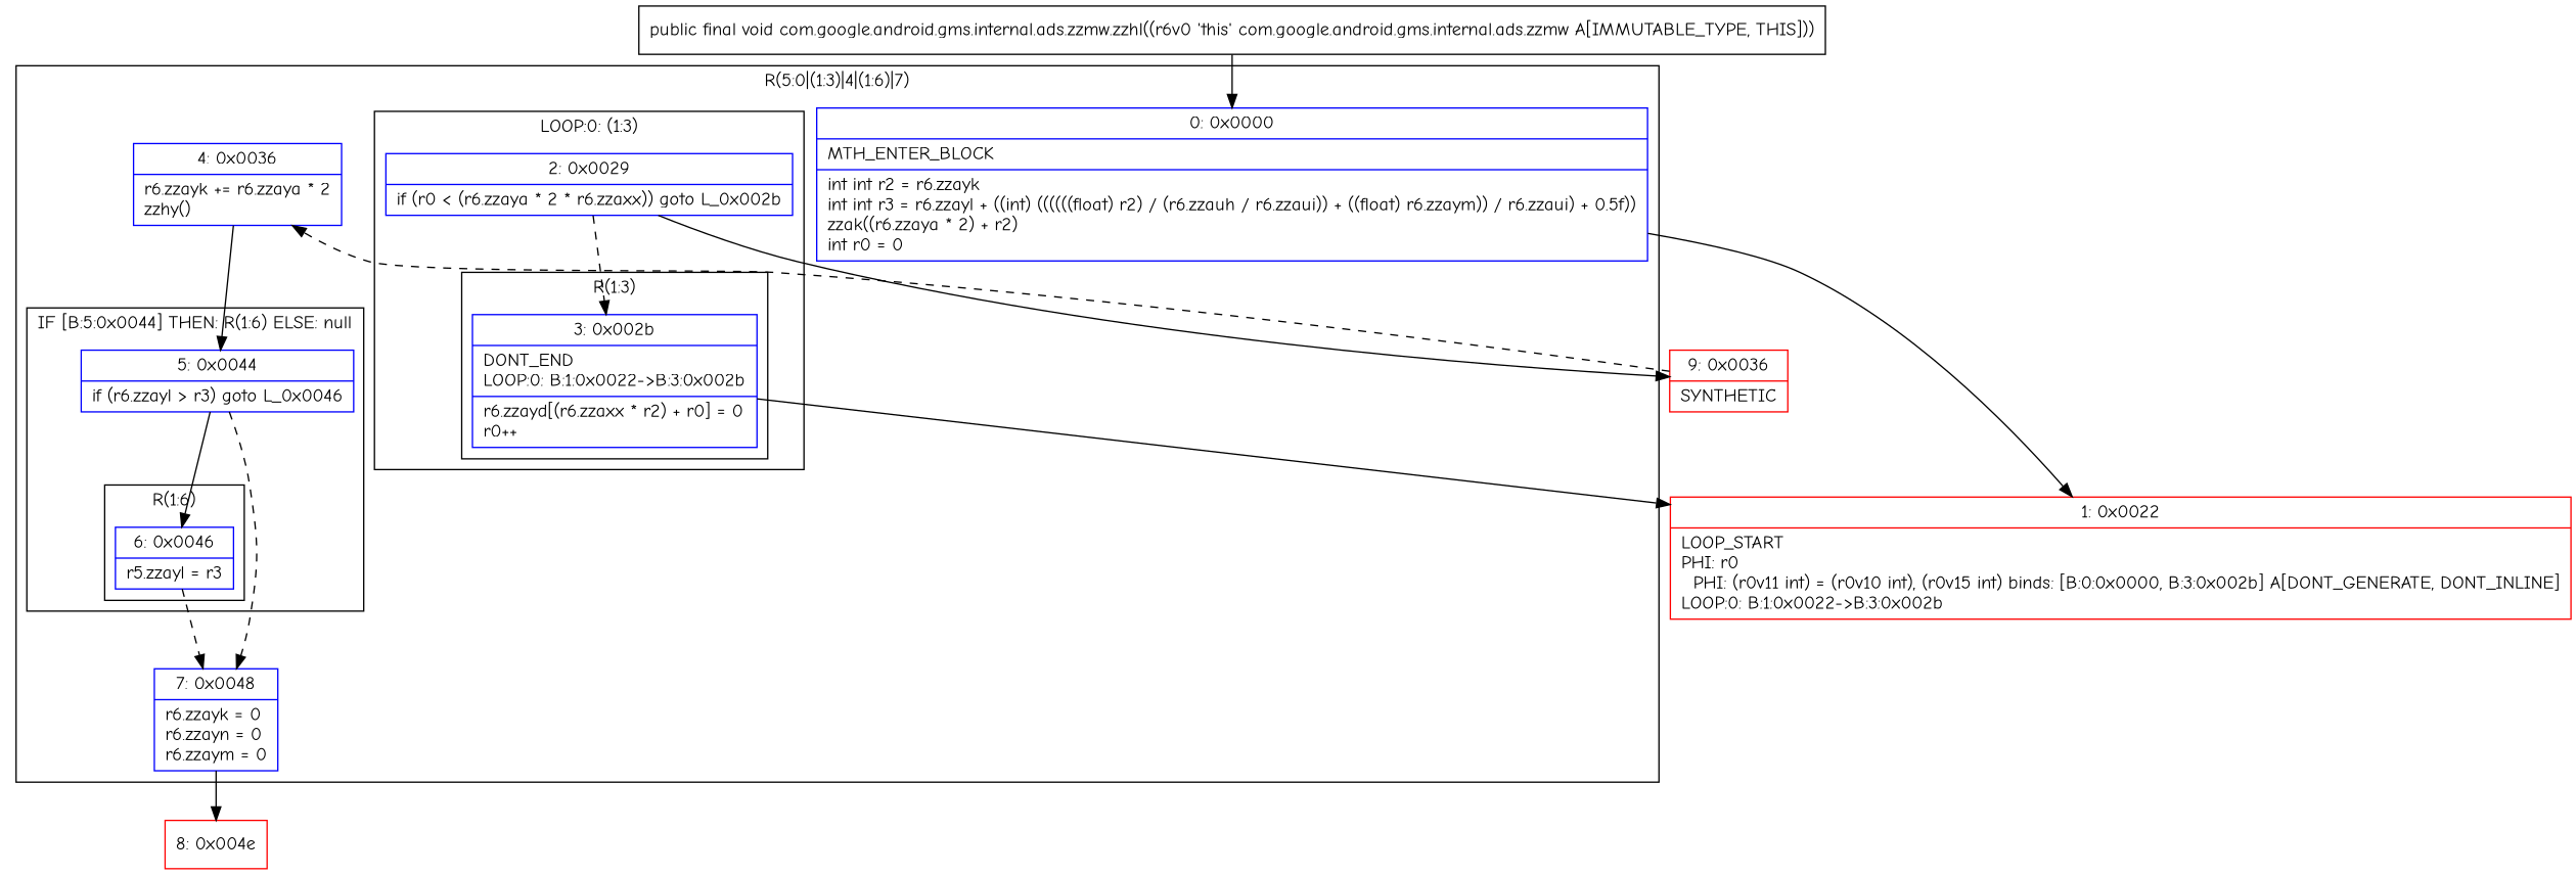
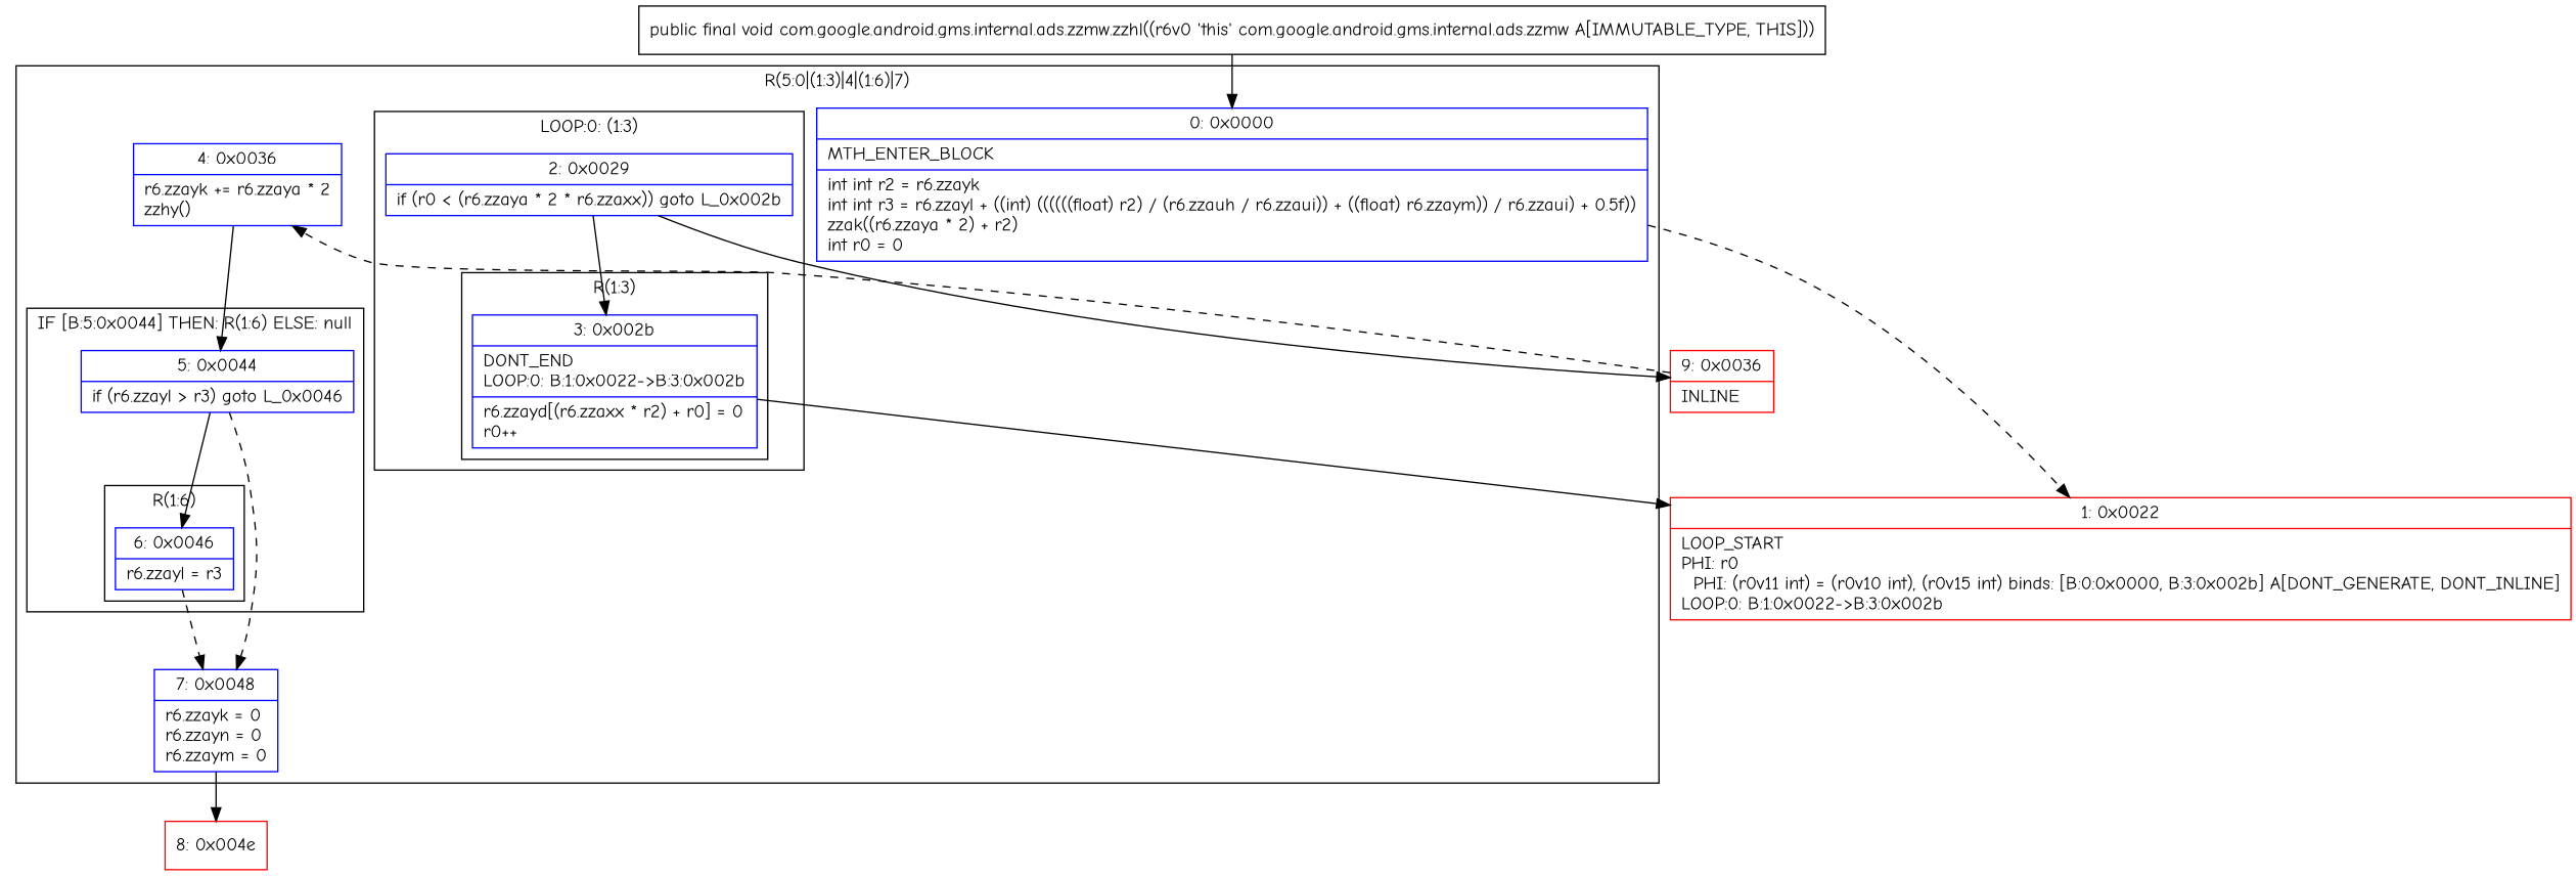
  digraph {
    fontname="Comic Neue"
    node [color=blue fontname="Comic Neue" shape=record]
    edge [fontname="Comic Neue"]
    n1 [label="{3\:\ 0x002b|DONT_END\lLOOP:0: B:1:0x0022\-\>B:3:0x002b\l|r6.zzayd[(r6.zzaxx * r2) + r0] = 0\lr0++\l}"]
    n2 [label="{2\:\ 0x0029|if (r0 \< (r6.zzaya * 2 * r6.zzaxx)) goto L_0x002b\l}"]
-   n3 [label="{6\:\ 0x0046|r5.zzayl = r3\l}"]
+   n3 [label="{6\:\ 0x0046|r6.zzayl = r3\l}"]
    n4 [label="{5\:\ 0x0044|if (r6.zzayl \> r3) goto L_0x0046\l}"]
    n5 [label="{0\:\ 0x0000|MTH_ENTER_BLOCK\l|int int r2 = r6.zzayk\lint int r3 = r6.zzayl + ((int) ((((((float) r2) \/ (r6.zzauh \/ r6.zzaui)) + ((float) r6.zzaym)) \/ r6.zzaui) + 0.5f))\lzzak((r6.zzaya * 2) + r2)\lint r0 = 0\l}"]
    n6 [label="{4\:\ 0x0036|r6.zzayk += r6.zzaya * 2\lzzhy()\l}"]
    n7 [label="{7\:\ 0x0048|r6.zzayk = 0\lr6.zzayn = 0\lr6.zzaym = 0\l}"]
    n8 [color=red label="{1\:\ 0x0022|LOOP_START\lPHI: r0 \l  PHI: (r0v11 int) = (r0v10 int), (r0v15 int) binds: [B:0:0x0000, B:3:0x002b] A[DONT_GENERATE, DONT_INLINE]\lLOOP:0: B:1:0x0022\-\>B:3:0x002b\l}"]
-   n9 [color=red label="{9\:\ 0x0036|SYNTHETIC\l}"]
+   n9 [color=red label="{9\:\ 0x0036|INLINE\l}"]
    n10 [color=red label="{8\:\ 0x004e}"]
    n11 [label="{public final void com.google.android.gms.internal.ads.zzmw.zzhl((r6v0 'this' com.google.android.gms.internal.ads.zzmw A[IMMUTABLE_TYPE, THIS])) }" color=""]
    subgraph cluster_1 {
      label="R(5:0|(1:3)|4|(1:6)|7)"
      n5
      n6
      n7
      subgraph cluster_2 {
        label="LOOP:0: (1:3)"
        n2
        subgraph cluster_3 {
          label="R(1:3)"
          n1
        }
      }
      subgraph cluster_4 {
        label="IF [B:5:0x0044] THEN: R(1:6) ELSE: null"
        n4
        subgraph cluster_5 {
          label="R(1:6)"
          n3
        }
      }
    }
    n1 -> n8
-   n2 -> n1 [style=dashed]
+   n2 -> n1
    n2 -> n9 [style=solid]
    n3 -> n7 [style=dashed]
    n4 -> n3
    n4 -> n7 [style=dashed]
-   n5 -> n8
+   n5 -> n8 [style=dashed]
    n6 -> n4
    n7 -> n10
    n9 -> n6 [style=dashed]
    n11 -> n5
  }
